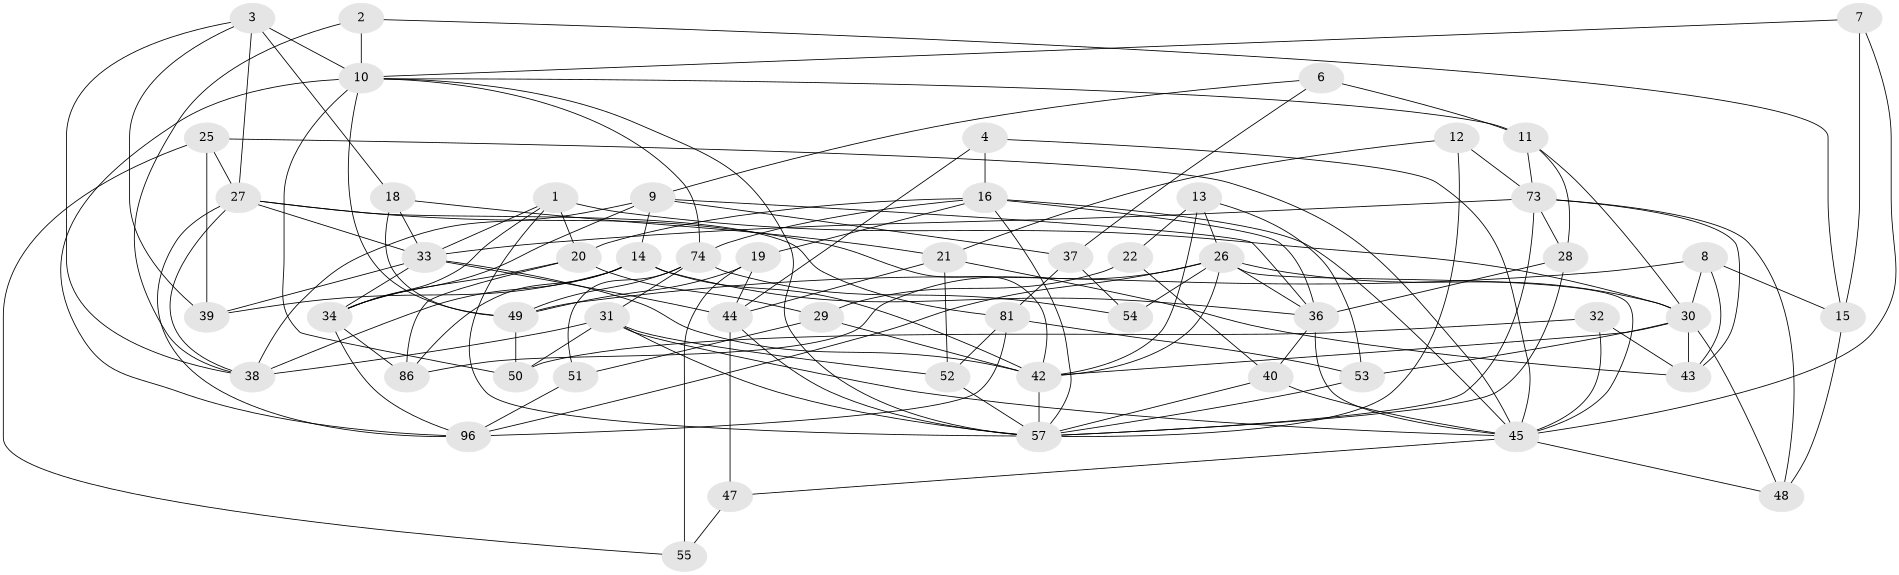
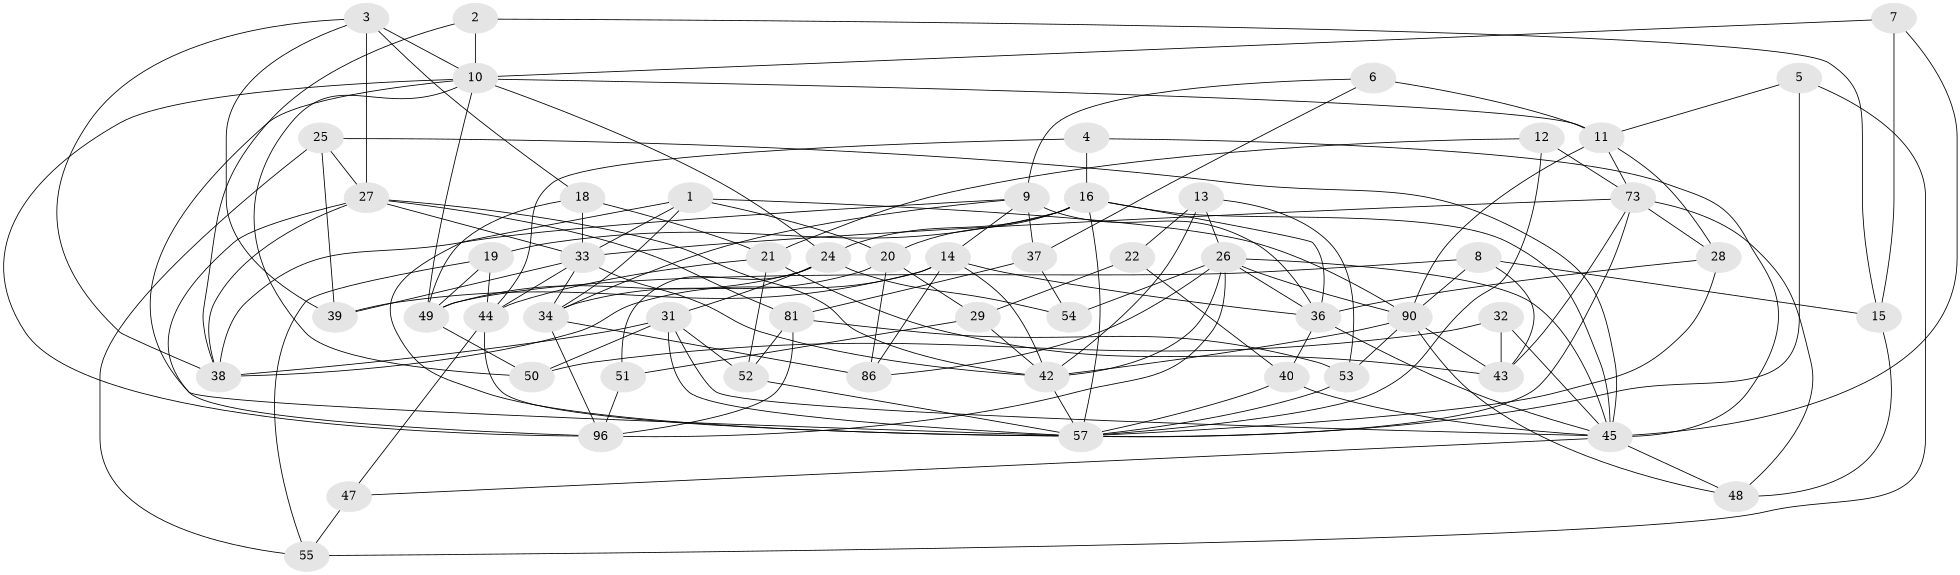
  graph {
    node [color=gray90 style=filled]
    edge [weight=1.0]
    1
    20
-   30
+   30 [label=90]
    33
    34
    57
    n7 [label=86]
    29
    43
    42
    53
    48
    39
    44
    n15 [label=96]
    2
    10
    15
    38
    11
    49
-   24 [label=74]
+   24
    50
    3
    18
    27
    21
    n28 [label=81]
    4
    16
    45
    36
    19
    47
+   5
    55
    n37 [label=73]
    28
    6
    9
    37
    14
    54
    7
    8
    40
    31
    51
    12
    52
    13
    22
    26
    25
    32
    1 -- 20 [weight=2.0]
    1 -- 30
    1 -- 33
    1 -- 34
    1 -- 57
    20 -- 34
    20 -- n7
    20 -- 29 [weight=2.0]
    30 -- 43
    30 -- 42
    30 -- 53
    30 -- 48
    33 -- 34 [weight=2.0]
    33 -- 42
    33 -- 39
    33 -- 44
    34 -- n7 [weight=2.0]
    34 -- n15
    29 -- 42
    29 -- 51
    42 -- 57
    53 -- 57
    44 -- 57 [weight=2.0]
    44 -- 47
    2 -- 10
    2 -- 15
    2 -- 38
    10 -- 57
    10 -- n15
    10 -- 11
    10 -- 49
    10 -- 24
    10 -- 50 [weight=2.0]
    15 -- 48
    11 -- 30
    11 -- n37
    11 -- 28
    49 -- 50
    24 -- 49
    24 -- 54 [weight=2.0]
    24 -- 31
    24 -- 51
    3 -- 39
    3 -- 10
    3 -- 38
    3 -- 18
    3 -- 27
    18 -- 33
    18 -- 49
    18 -- 21
    27 -- 33
    27 -- 42
    27 -- n15
    27 -- 38
    27 -- n28
    21 -- 43
    21 -- 44
    21 -- 52
    n28 -- 53
    n28 -- n15
    n28 -- 52
    4 -- 44
    4 -- 16
    4 -- 45
    16 -- 20
    16 -- 57
    16 -- 24
    16 -- 45
    16 -- 36
    16 -- 19
    45 -- 48
    45 -- 47
    36 -- 45
    36 -- 40
    19 -- 44
    19 -- 49
    19 -- 55
    47 -- 55
+   5 -- 57
+   5 -- 11
+   5 -- 55
    n37 -- 33
    n37 -- 57
    n37 -- 43
    n37 -- 48
    n37 -- 28
    28 -- 57 [weight=2.0]
    28 -- 36
    6 -- 11 [weight=2.0]
    6 -- 9
    6 -- 37
    9 -- 34
    9 -- 38
    9 -- 36
    9 -- 37 [weight=2.0]
    9 -- 14
    37 -- n28
    37 -- 54 [weight=2.0]
    14 -- n7
    14 -- 42
    14 -- 39
    14 -- 38 [weight=2.0]
    14 -- 36
    7 -- 10
    7 -- 15
    7 -- 45
    8 -- 30
    8 -- 43
    8 -- 15
    8 -- 49
    40 -- 57
    40 -- 45
    31 -- 57
    31 -- 38
    31 -- 50
    31 -- 45
    31 -- 52
    51 -- n15
    12 -- 57
    12 -- 21
    12 -- n37
    52 -- 57 [weight=2.0]
    13 -- 42
    13 -- 53
    13 -- 22
    13 -- 26
    22 -- 29
    22 -- 40
    26 -- 30
    26 -- n7
    26 -- 42
    26 -- n15
    26 -- 45
    26 -- 36
    26 -- 54
    25 -- 39
    25 -- 27 [weight=2.0]
    25 -- 45
    25 -- 55
    32 -- 43
    32 -- 50
    32 -- 45
  }
